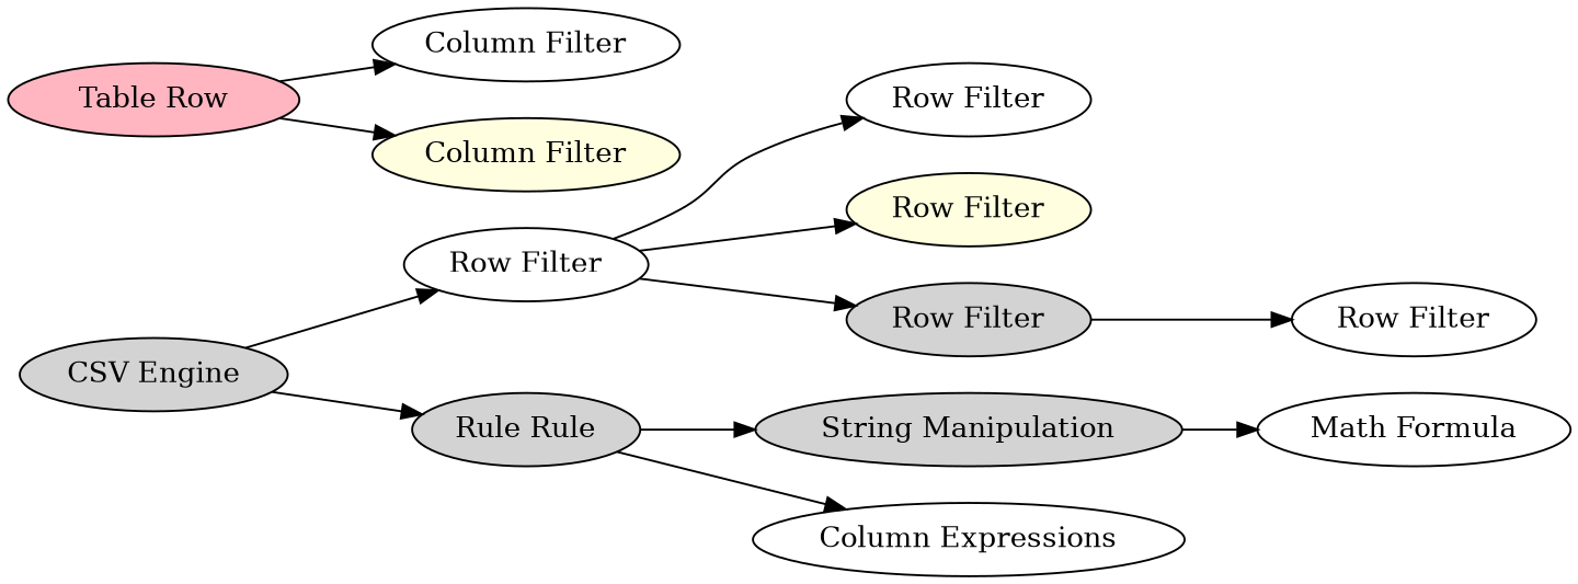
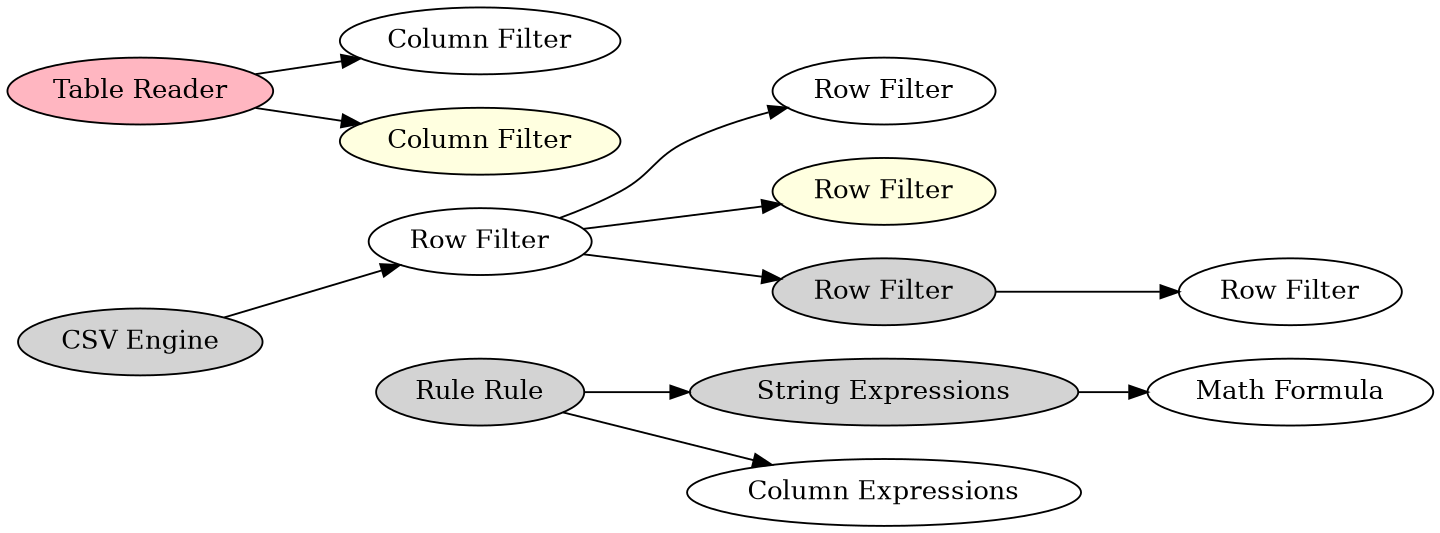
  digraph {
    rankdir=LR
    node [fillcolor=white style=filled]
    n1 [label="Row Filter"]
    n2 [label="Row Filter"]
    n3 [fillcolor=lightyellow label="Row Filter"]
    n4 [fillcolor=lightgrey label="Row Filter"]
    n5 [label="Row Filter"]
    n6 [label="Column Filter"]
    n7 [fillcolor=lightyellow label="Column Filter"]
    n8 [fillcolor=lightgrey label="CSV Engine"]
    n9 [fillcolor=lightgrey label="Rule Rule"]
-   n10 [fillcolor=lightgrey label="String Manipulation"]
+   n10 [fillcolor=lightgrey label="String Expressions"]
    n11 [label="Column Expressions"]
-   n12 [fillcolor=lightpink label="Table Row"]
+   n12 [fillcolor=lightpink label="Table Reader"]
    n13 [label="Math Formula"]
    n1 -> n2
    n1 -> n3
    n1 -> n4
    n4 -> n5
    n8 -> n1
-   n8 -> n9
    n9 -> n10
    n9 -> n11
    n10 -> n13
    n12 -> n6
    n12 -> n7
  }
